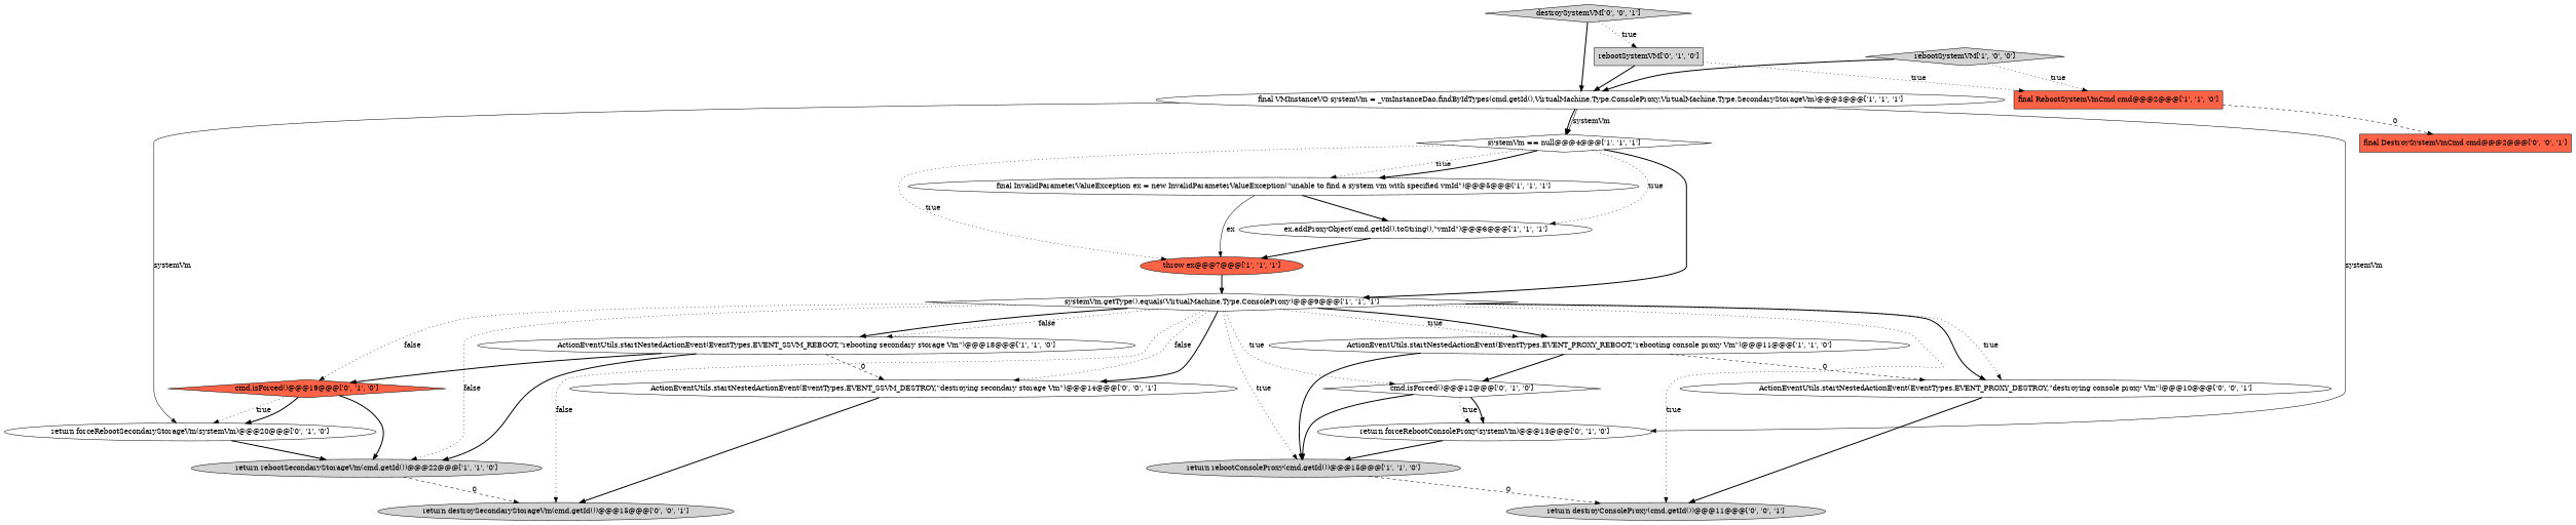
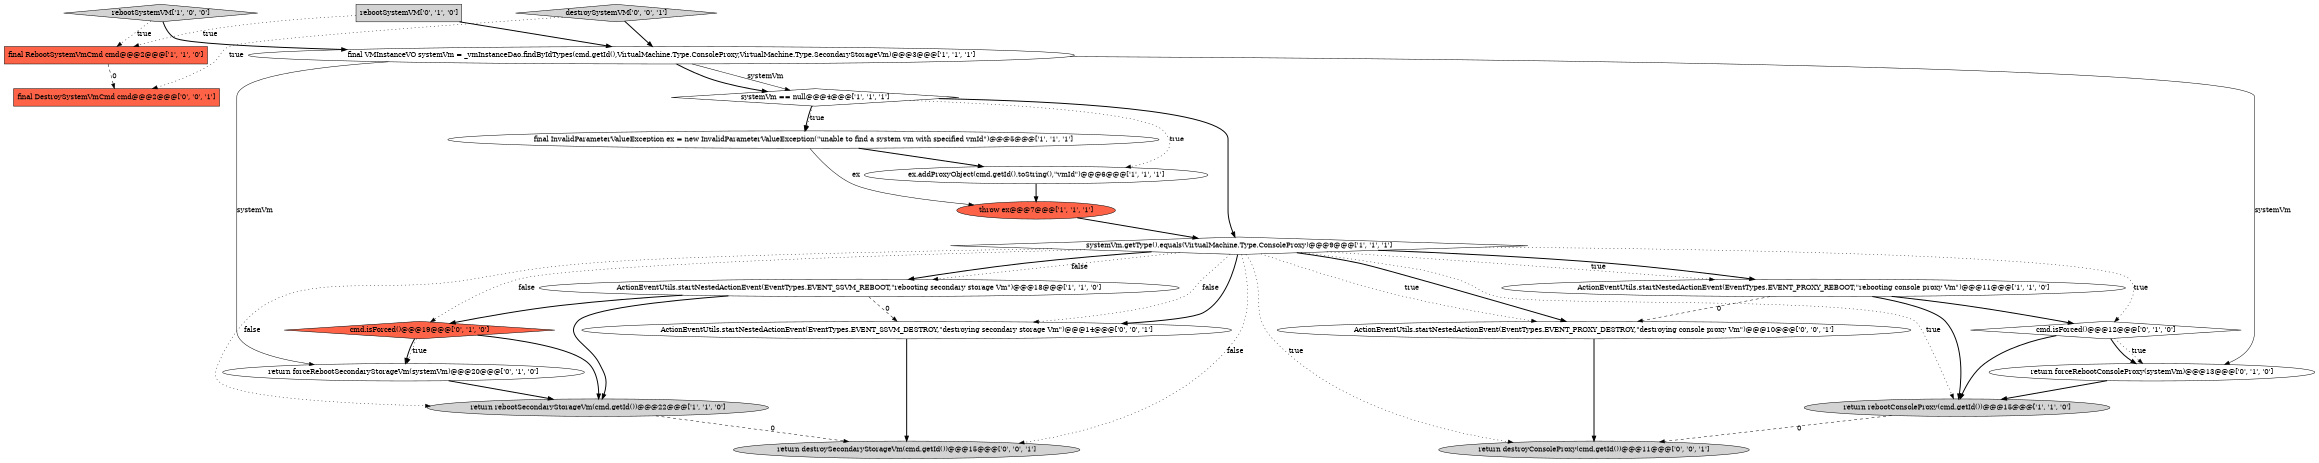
  digraph {
    node [fillcolor=white shape=ellipse style=filled]
    edge [style=bold]
    n1 [label="ActionEventUtils.startNestedActionEvent(EventTypes.EVENT_SSVM_REBOOT,\"rebooting secondary storage Vm\")@@@18@@@['1', '1', '0']"]
    n2 [label="ActionEventUtils.startNestedActionEvent(EventTypes.EVENT_SSVM_DESTROY,\"destroying secondary storage Vm\")@@@14@@@['0', '0', '1']"]
    n3 [fillcolor=tomato label="cmd.isForced()@@@19@@@['0', '1', '0']" shape=diamond]
    n4 [fillcolor=lightgray label="return rebootSecondaryStorageVm(cmd.getId())@@@22@@@['1', '1', '0']"]
    n5 [fillcolor=lightgray label="return destroySecondaryStorageVm(cmd.getId())@@@15@@@['0', '0', '1']"]
    n6 [label="return forceRebootSecondaryStorageVm(systemVm)@@@20@@@['0', '1', '0']"]
    n7 [fillcolor=lightgray label="return rebootConsoleProxy(cmd.getId())@@@15@@@['1', '1', '0']"]
    n8 [fillcolor=lightgray label="return destroyConsoleProxy(cmd.getId())@@@11@@@['0', '0', '1']"]
    n9 [label="systemVm.getType().equals(VirtualMachine.Type.ConsoleProxy)@@@9@@@['1', '1', '1']" shape=diamond]
    n10 [label="ActionEventUtils.startNestedActionEvent(EventTypes.EVENT_PROXY_DESTROY,\"destroying console proxy Vm\")@@@10@@@['0', '0', '1']"]
    n11 [label="ActionEventUtils.startNestedActionEvent(EventTypes.EVENT_PROXY_REBOOT,\"rebooting console proxy Vm\")@@@11@@@['1', '1', '0']"]
    n12 [label="cmd.isForced()@@@12@@@['0', '1', '0']" shape=diamond]
    n13 [label="return forceRebootConsoleProxy(systemVm)@@@13@@@['0', '1', '0']"]
    n14 [fillcolor=tomato label="final RebootSystemVmCmd cmd@@@2@@@['1', '1', '0']" shape=box]
    n15 [fillcolor=tomato label="final DestroySystemVmCmd cmd@@@2@@@['0', '0', '1']" shape=box]
    n16 [fillcolor=lightgray label="destroySystemVM['0', '0', '1']" shape=diamond]
    n17 [label="final VMInstanceVO systemVm = _vmInstanceDao.findByIdTypes(cmd.getId(),VirtualMachine.Type.ConsoleProxy,VirtualMachine.Type.SecondaryStorageVm)@@@3@@@['1', '1', '1']"]
    n18 [label="systemVm == null@@@4@@@['1', '1', '1']" shape=diamond]
    n19 [label="ex.addProxyObject(cmd.getId().toString(),\"vmId\")@@@6@@@['1', '1', '1']"]
    n20 [fillcolor=tomato label="throw ex@@@7@@@['1', '1', '1']"]
    n21 [label="final InvalidParameterValueException ex = new InvalidParameterValueException(\"unable to find a system vm with specified vmId\")@@@5@@@['1', '1', '1']"]
    n22 [fillcolor=lightgray label="rebootSystemVM['1', '0', '0']" shape=diamond]
    n23 [fillcolor=lightgray label="rebootSystemVM['0', '1', '0']" shape=box]
    n1 -> n2 [label=0 style=dashed]
    n1 -> n3
    n1 -> n4
    n2 -> n5
    n3 -> n4
    n3 -> n6 [label=true style=dotted]
    n3 -> n6
    n4 -> n5 [label=0 style=dashed]
    n6 -> n4
    n7 -> n8 [label=0 style=dashed]
    n9 -> n1 [label=false style=dotted]
    n9 -> n1
    n9 -> n2
    n9 -> n2 [label=false style=dotted]
    n9 -> n3 [label=false style=dotted]
    n9 -> n4 [label=false style=dotted]
    n9 -> n5 [label=false style=dotted]
    n9 -> n7 [label=true style=dotted]
    n9 -> n8 [label=true style=dotted]
    n9 -> n10
    n9 -> n10 [label=true style=dotted]
    n9 -> n11 [label=true style=dotted]
    n9 -> n11
    n9 -> n12 [label=true style=dotted]
    n10 -> n8
    n11 -> n7
    n11 -> n10 [label=0 style=dashed]
    n11 -> n12
    n12 -> n7
    n12 -> n13 [label=true style=dotted]
    n12 -> n13
    n13 -> n7
    n14 -> n15 [label=0 style=dashed]
-   n16 -> n23 [label=true style=dotted]
+   n16 -> n15 [label=true style=dotted]
    n16 -> n17
    n17 -> n6 [label=systemVm style=solid]
    n17 -> n13 [label=systemVm style=solid]
    n17 -> n18
    n17 -> n18 [label=systemVm style=solid]
    n18 -> n9
    n18 -> n19 [label=true style=dotted]
-   n18 -> n20 [label=true style=dotted]
    n18 -> n21 [label=true style=dotted]
    n18 -> n21
    n19 -> n20
    n20 -> n9
    n21 -> n19
    n21 -> n20 [label=ex style=solid]
    n22 -> n14 [label=true style=dotted]
    n22 -> n17
    n23 -> n14 [label=true style=dotted]
    n23 -> n17
  }
